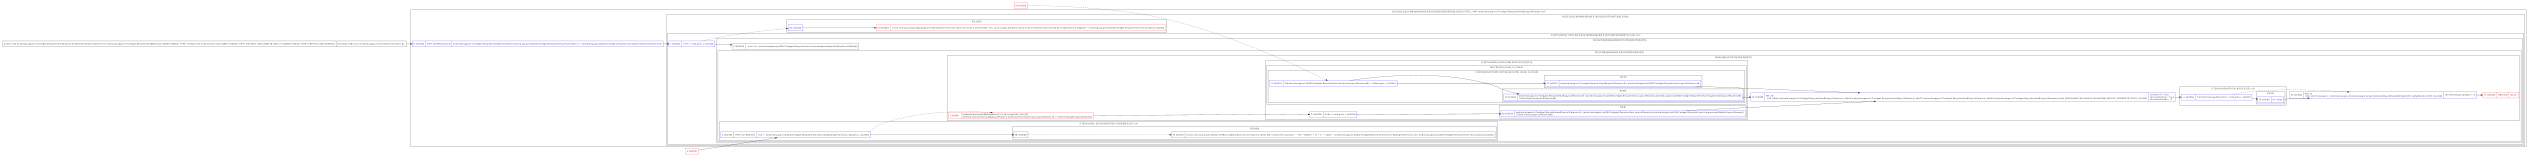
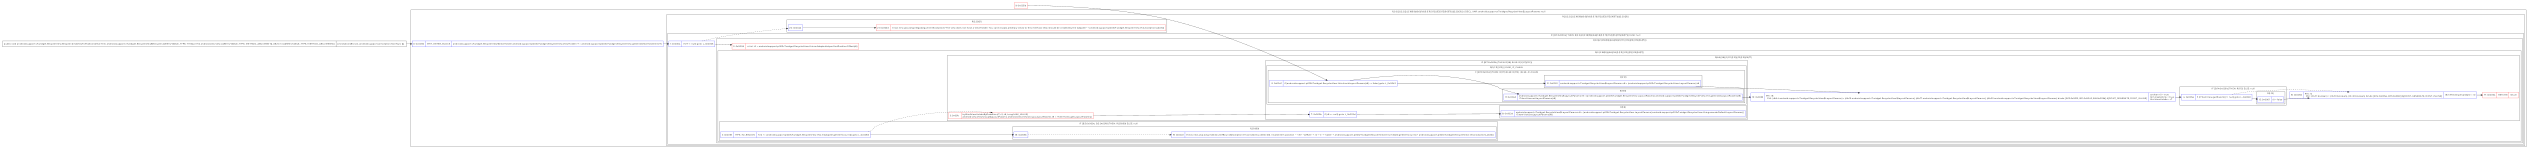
  digraph {
    fontname=Montserrat
    rankdir=LR
    node [color=blue fontname=Montserrat shape=record]
    edge [fontname=Montserrat]
    n1 [label="{18\:\ 0x0065}"]
    n2 [label="{19\:\ 0x00a1|throw new java.lang.IndexOutOfBoundsException(\"Inconsistency detected. Invalid item position \" + r8 + \"(offset:\" + r2 + \").\" + \"state:\" + android.support.p003v7.widget.RecyclerView.this.mState.getItemCount() + android.support.p003v7.widget.RecyclerView.this.exceptionLabel())\l}"]
    n3 [label="{5\:\ 0x0018|TYPE_TO_REGION\l|if (r2 \>= android.support.p003v7.widget.RecyclerView.this.mAdapter.getItemCount()) goto L_0x0065\l}"]
    n4 [label="{8\:\ 0x002d|android.support.v7.widget.RecyclerView$LayoutParams r8 = (android.support.p003v7.widget.RecyclerView.LayoutParams) android.support.p003v7.widget.RecyclerView.this.generateDefaultLayoutParams()\lr7.itemView.setLayoutParams(r8)\l}"]
    n5 [label="{11\:\ 0x0043|android.support.v7.widget.RecyclerView$LayoutParams r8 = (android.support.p003v7.widget.RecyclerView.LayoutParams) android.support.p003v7.widget.RecyclerView.this.generateLayoutParams(r8)\lr7.itemView.setLayoutParams(r8)\l}"]
    n6 [label="{12\:\ 0x0051|android.support.v7.widget.RecyclerView$LayoutParams r8 = (android.support.p003v7.widget.RecyclerView.LayoutParams) r8\l}"]
    n7 [label="{10\:\ 0x0041|if (android.support.p003v7.widget.RecyclerView.this.checkLayoutParams(r8) == false) goto L_0x0043\l}"]
    n8 [label="{7\:\ 0x002b|if (r8 == null) goto L_0x002d\l}"]
    n9 [label="{15\:\ 0x0061|r0 = false\l}"]
    n10 [label="{14\:\ 0x005e|if (r7.itemView.getParent() != null) goto L_0x0061\l}"]
    n11 [color=red label="{6\:\ 0x001a|tryBindViewHolderByDeadline(r7, r2, r8, Long.MAX_VALUE)\landroid.view.ViewGroup$LayoutParams android.view.ViewGroup.LayoutParams r8 = r7.itemView.getLayoutParams()\l}"]
    n12 [label="{13\:\ 0x0053|PHI: r8 \l  PHI: (r8v14 android.support.v7.widget.RecyclerView$LayoutParams) = (r8v15 android.support.v7.widget.RecyclerView$LayoutParams), (r8v17 android.support.v7.widget.RecyclerView$LayoutParams), (r8v20 android.support.v7.widget.RecyclerView$LayoutParams) binds: [B:12:0x0051, B:11:0x0043, B:8:0x002d] A[DONT_GENERATE, DONT_INLINE]\l|boolean r0 = true\lr8.mInsetsDirty = true\lr8.mViewHolder = r7\l}"]
    n13 [label="{16\:\ 0x0062|PHI: r0 \l  PHI: (r0v11 boolean) = (r0v10 boolean), (r0v12 boolean) binds: [B:14:0x005e, B:15:0x0061] A[DONT_GENERATE, DONT_INLINE]\l|r8.mPendingInvalidate = r0\l}"]
    n14 [color=red label="{17\:\ 0x0064|RETURN\l|return\l}"]
-   n15 [label="{2\:\ 0x0006|int int r2 = android.support.p003v7.widget.RecyclerView.this.mAdapterHelper.findPositionOffset(r8)\l}"]
+   n15 [color=red label="{2\:\ 0x0006|int int r2 = android.support.p003v7.widget.RecyclerView.this.mAdapterHelper.findPositionOffset(r8)\l}"]
    n16 [label="{1\:\ 0x0004|if (r7 != null) goto L_0x0006\l}"]
    n17 [label="{20\:\ 0x00a2}"]
    n18 [color=red label="{21\:\ 0x00be|throw new java.lang.IllegalArgumentException(\"The view does not have a ViewHolder. You cannot pass arbitrary views to this method, they should be created by the Adapter\" + android.support.p003v7.widget.RecyclerView.this.exceptionLabel())\l}"]
    n19 [label="{0\:\ 0x0000|MTH_ENTER_BLOCK\l|android.support.v7.widget.RecyclerView$ViewHolder android.support.p003v7.widget.RecyclerView.ViewHolder r7 = android.support.p003v7.widget.RecyclerView.getChildViewHolderInt(r7)\l}"]
-   n20 [color=red label="{4\:\ 0x0010}"]
    n21 [color=red label="{9\:\ 0x003b}"]
    n22 [label="{public void android.support.v7.widget.RecyclerView.Recycler.bindViewToPosition((r6v0 'this' android.support.v7.widget.RecyclerView$Recycler A[IMMUTABLE_TYPE, THIS]), (r7v0 android.view.View A[IMMUTABLE_TYPE, METHOD_ARGUMENT]), (r8v0 int A[IMMUTABLE_TYPE, METHOD_ARGUMENT]))  | Annotation[BUILD, android.support.annotation.NonNull, \{\}], \l}" color=""]
    subgraph cluster_1 {
      label="R(2:0|(2:(2:2|(2:(2:18|19)|(6:6|(1:8)(1:(1:11)(1:12))|13|(1:15)|16|17)))|(2:20|21))) | DECL_VAR: android.support.v7.widget.RecyclerView$LayoutParams null\l"
      n19
      subgraph cluster_2 {
        label="R(2:(2:2|(2:(2:18|19)|(6:6|(1:8)(1:(1:11)(1:12))|13|(1:15)|16|17)))|(2:20|21))"
        subgraph cluster_3 {
          label="IF [B:1:0x0004] THEN: R(2:2|(2:(2:18|19)|(6:6|(1:8)(1:(1:11)(1:12))|13|(1:15)|16|17))) ELSE: null"
          n16
          subgraph cluster_4 {
            label="R(2:2|(2:(2:18|19)|(6:6|(1:8)(1:(1:11)(1:12))|13|(1:15)|16|17)))"
            n15
            subgraph cluster_5 {
              label="R(2:(2:18|19)|(6:6|(1:8)(1:(1:11)(1:12))|13|(1:15)|16|17))"
              subgraph cluster_6 {
                label="IF [B:3:0x000e, B:5:0x0018] THEN: R(2:18|19) ELSE: null"
                n3
                subgraph cluster_7 {
                  label="R(2:18|19)"
                  n1
                  n2
                }
              }
              subgraph cluster_8 {
                label="R(6:6|(1:8)(1:(1:11)(1:12))|13|(1:15)|16|17)"
                n11
                n12
                n13
                n14
                subgraph cluster_9 {
                  label="IF [B:7:0x002b] THEN: R(1:8) ELSE: R(1:(1:11)(1:12))"
                  n8
                  subgraph cluster_10 {
                    label="R(1:8)"
                    n4
                  }
                  subgraph cluster_11 {
                    label="R(1:(1:11)(1:12)) | ELSE_IF_CHAIN\l"
                    subgraph cluster_12 {
                      label="IF [B:10:0x0041] THEN: R(1:11) ELSE: R(1:12) | ELSE_IF_CHAIN\l"
                      n7
                      subgraph cluster_13 {
                        label="R(1:81)"
                        n5
                      }
                      subgraph cluster_14 {
                        label="R(5:12)"
                        n6
                      }
                    }
                  }
                }
                subgraph cluster_15 {
                  label="IF [B:14:0x005e] THEN: R(1:15) ELSE: null"
                  n10
                  subgraph cluster_16 {
                    label="R(1:15)"
                    n9
                  }
                }
              }
            }
          }
        }
        subgraph cluster_17 {
          label="R(2:20|21)"
          n17
          n18
        }
      }
    }
    n1 -> n2 [style=dashed]
    n3 -> n1
    n3 -> n11 [style=dashed]
-   n4 -> n12
    n5 -> n12
    n6 -> n12
    n7 -> n5
    n7 -> n6 [style=solid]
    n8 -> n4
    n9 -> n13
    n10 -> n9
    n10 -> n13 [style=dashed]
    n11 -> n8
    n12 -> n10
    n13 -> n14
    n16 -> n15
    n16 -> n17 [style=dashed]
    n17 -> n18
    n19 -> n16
-   n20 -> n3
-   n21 -> n7 [style=dashed]
+   n21 -> n7
    n22 -> n19
  }
